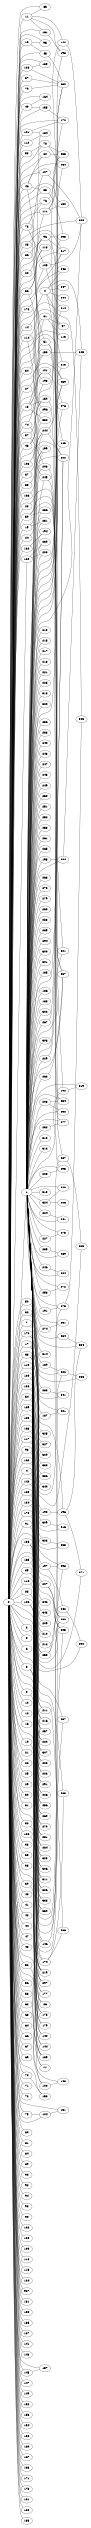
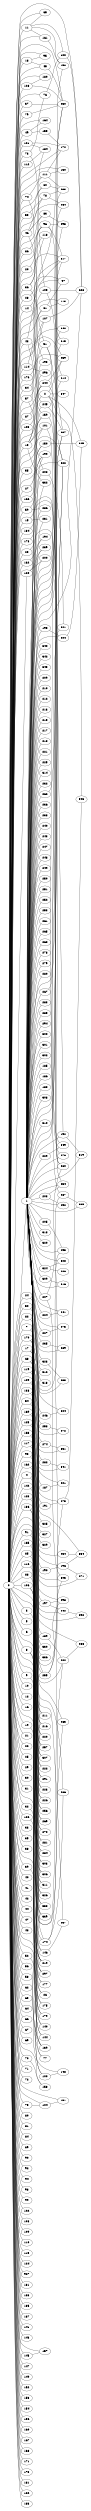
  graph {
    rankdir=LR
    0
    1
    2
    3
    4
    5
    6
    7
    8
    9
    10
    11
    12
    13
    14
    15
    16
    17
    18
    19
    20
    21
    22
    23
    24
    25
    26
    27
    28
    29
    30
    31
    32
    33
    34
    35
    36
    37
    38
    39
    40
    41
    42
    43
    44
    45
    46
    47
    48
    49
    50
    51
    52
    53
    54
    55
    56
    57
    58
    59
    60
    61
    62
    63
    64
    65
    66
    67
    68
    69
    70
    71
    72
    73
    74
    75
    76
    77
    78
    79
    80
    81
    82
    83
    84
    85
    86
    87
    88
    89
    90
    91
    92
    93
    94
    95
    96
    97
    98
    99
    100
    101
    102
    103
    104
    105
    106
    107
    108
    109
    110
    111
    112
    113
    114
    115
    116
    117
    118
    119
    120
    121
    123
    124
    125
    126
    n127 [label=927]
    128
    129
    130
    131
    132
    133
    134
    135
    136
    137
    138
    139
    140
    141
    142
    143
    144
    145
    146
    147
    148
    149
    150
    151
    152
    153
    154
    155
    156
    157
    158
    159
    160
    161
    162
    163
    164
    165
    166
    167
    168
    169
    170
    171
    172
    173
    174
    175
    176
    177
    178
    179
    180
    181
    182
    183
    228
    184
    185
    186
    187
    188
    189
    190
    191
    192
    193
    194
    195
    196
    197
    198
    199
    200
    201
    202
    203
    204
    205
    207
    208
    209
    210
    211
    212
    213
    214
    215
    216
    217
    218
    219
    220
    221
    222
    223
    224
    225
    226
    227
    229
    230
    231
    232
    233
    234
    235
    236
    237
    238
    239
    240
    241
    242
    243
    244
    245
    246
    247
    248
    249
    250
    251
    252
    253
    254
    255
    256
    257
    258
    259
    260
    261
    262
    263
    264
    265
    266
    267
    268
    269
    270
    271
    272
    273
    274
    275
    276
-   277
    278
    279
    280
    281
    282
    283
    284
    285
    286
    287
    288
    289
    290
    291
    292
    293
    294
    295
    296
    297
    298
    300
    301
    302
    303
    304
    305
    306
    307
    308
    309
    310
    311
    312
    313
    314
    315
    316
    317
    318
    319
    320
    321
    322
    323
    324
    325
    326
    327
    328
    329
    330
    331
    332
    333
    334
    335
    336
    337
    338
    339
    340
    341
    342
    343
-   344
    345
    346
    347
    348
    349
    122
    206
    0 -- 1
    0 -- 2
    0 -- 3
    0 -- 4
    0 -- 5
    0 -- 6
    0 -- 7
    0 -- 8
    0 -- 9
    0 -- 10
    0 -- 11
    0 -- 12
    0 -- 13
    0 -- 14
    0 -- 15
    0 -- 16
    0 -- 17
    0 -- 18
    0 -- 19
    0 -- 20
    0 -- 21
    0 -- 22
    0 -- 23
    0 -- 24
    0 -- 25
    0 -- 26
    0 -- 27
    0 -- 28
    0 -- 29
    0 -- 30
    0 -- 31
    0 -- 32
    0 -- 33
    0 -- 34
    0 -- 35
    0 -- 36
    0 -- 37
    0 -- 38
    0 -- 39
    0 -- 40
    0 -- 41
    0 -- 42
    0 -- 43
    0 -- 44
    0 -- 45
    0 -- 46
    0 -- 47
    0 -- 48
    0 -- 49
    0 -- 50
    0 -- 51
    0 -- 52
    0 -- 53
    0 -- 54
    0 -- 55
    0 -- 56
    0 -- 57
    0 -- 58
    0 -- 59
    0 -- 60
    0 -- 61
    0 -- 62
    0 -- 63
    0 -- 64
    0 -- 65
    0 -- 66
    0 -- 67
    0 -- 68
    0 -- 69
    0 -- 70
    0 -- 71
    0 -- 72
    0 -- 73
    0 -- 74
    0 -- 75
    0 -- 76
    0 -- 77
    0 -- 78
    0 -- 79
    0 -- 80
    0 -- 81
    0 -- 82
    0 -- 83
    0 -- 84
    0 -- 85
    0 -- 86
    0 -- 87
    0 -- 88
    0 -- 89
    0 -- 90
    0 -- 91
    0 -- 92
    0 -- 93
    0 -- 94
    0 -- 95
    0 -- 96
    0 -- 97
    0 -- 98
    0 -- 99
    0 -- 100
    0 -- 101
    0 -- 102
    0 -- 103
    0 -- 104
    0 -- 105
    0 -- 106
    0 -- 107
    0 -- 108
    0 -- 109
    0 -- 110
    0 -- 111
    0 -- 112
    0 -- 113
    0 -- 114
    0 -- 115
    0 -- 116
    0 -- 117
    0 -- 118
    0 -- 119
    0 -- 120
    0 -- 121
    0 -- 123
    0 -- 124
    0 -- 125
    0 -- 126
    0 -- n127
    0 -- 128
    0 -- 129
    0 -- 130
    0 -- 131
    0 -- 132
    0 -- 133
    0 -- 134
    0 -- 135
    0 -- 136
    0 -- 137
    0 -- 138
    0 -- 139
    0 -- 140
    0 -- 141
    0 -- 142
    0 -- 143
    0 -- 144
    0 -- 145
    0 -- 146
    0 -- 147
    0 -- 148
    0 -- 149
    0 -- 150
    0 -- 151
    0 -- 152
    0 -- 153
    0 -- 154
-   0 -- 155
+   0 -- 230
    0 -- 156
    0 -- 157
    0 -- 158
    0 -- 159
    0 -- 160
    0 -- 161
    0 -- 162
    0 -- 163
    0 -- 164
    0 -- 165
    0 -- 166
    0 -- 167
    0 -- 168
    0 -- 169
    0 -- 170
    0 -- 171
    0 -- 172
    0 -- 173
    0 -- 174
    0 -- 175
    0 -- 176
    0 -- 177
    0 -- 178
    0 -- 179
    0 -- 180
    0 -- 181
    0 -- 182
    0 -- 183
    0 -- 228
    1 -- 228
    1 -- 184
    1 -- 185
    1 -- 186
    1 -- 187
    1 -- 188
    1 -- 189
    1 -- 190
    1 -- 191
    1 -- 192
    1 -- 193
    1 -- 194
    1 -- 195
    1 -- 196
    1 -- 197
    1 -- 198
    1 -- 199
    1 -- 200
    1 -- 201
    1 -- 202
    1 -- 203
    1 -- 204
    1 -- 205
    1 -- 207
    1 -- 208
    1 -- 209
    1 -- 210
    1 -- 211
    1 -- 212
    1 -- 213
    1 -- 214
    1 -- 215
    1 -- 216
    1 -- 217
    1 -- 218
    1 -- 219
    1 -- 220
    1 -- 221
    1 -- 222
    1 -- 223
    1 -- 224
    1 -- 225
    1 -- 226
    1 -- 227
    1 -- 229
    1 -- 230
    1 -- 231
    1 -- 232
    1 -- 233
    1 -- 234
    1 -- 235
    1 -- 236
    1 -- 237
    1 -- 238
    1 -- 239
    1 -- 240
    1 -- 241
    1 -- 242
    1 -- 243
    1 -- 244
    1 -- 245
    1 -- 246
    1 -- 247
    1 -- 248
    1 -- 249
    1 -- 250
    1 -- 251
    1 -- 252
    1 -- 253
    1 -- 254
    1 -- 255
    1 -- 256
    1 -- 257
    1 -- 258
    1 -- 259
    1 -- 260
    1 -- 261
    1 -- 262
    1 -- 263
    1 -- 264
    1 -- 265
    1 -- 266
    1 -- 267
    1 -- 268
    1 -- 269
    1 -- 270
    1 -- 271
    1 -- 272
    1 -- 273
    1 -- 274
    1 -- 275
    1 -- 276
-   1 -- 277
    1 -- 278
    1 -- 279
    1 -- 280
    1 -- 281
    1 -- 282
    1 -- 283
    1 -- 284
    1 -- 285
    1 -- 286
    1 -- 287
    1 -- 288
    1 -- 289
    1 -- 290
    1 -- 291
    1 -- 292
    1 -- 293
    1 -- 294
    1 -- 295
    1 -- 296
    1 -- 297
    1 -- 298
    1 -- 300
    1 -- 301
    1 -- 302
    1 -- 303
    1 -- 304
    1 -- 305
    1 -- 306
    1 -- 307
    1 -- 308
    1 -- 309
    1 -- 310
    1 -- 311
    1 -- 312
    1 -- 313
    1 -- 314
    1 -- 315
    1 -- 316
    1 -- 317
    1 -- 318
    1 -- 319
    1 -- 320
    1 -- 321
    1 -- 322
    1 -- 323
    1 -- 324
    1 -- 325
    1 -- 326
    1 -- 327
    1 -- 328
    1 -- 329
    1 -- 330
    1 -- 331
    1 -- 332
    1 -- 333
    1 -- 334
    1 -- 335
    1 -- 336
    1 -- 337
    1 -- 338
    1 -- 339
    1 -- 340
    1 -- 341
    1 -- 342
    1 -- 343
-   2 -- 344
    2 -- 345
    2 -- 346
    2 -- 347
    2 -- 348
    2 -- 349
    3 -- 26
    4 -- 338
    7 -- 216
    8 -- 175
    8 -- 179
    9 -- 140
    11 -- 65
    11 -- 161
    11 -- 198
    11 -- 122
    13 -- 101
    13 -- 107
    13 -- 159
    13 -- 259
    13 -- 332
    14 -- 97
    15 -- 231
    15 -- 322
    17 -- 222
    17 -- 307
    18 -- 45
    18 -- 95
    19 -- 144
    20 -- 96
    23 -- 254
    24 -- 295
    27 -- 150
    28 -- 317
    32 -- 139
    34 -- 259
    36 -- 118
    36 -- 193
    36 -- 317
    37 -- 230
    39 -- 77
    43 -- 159
    43 -- 230
    45 -- 230
    46 -- 51
    46 -- 60
    46 -- 83
    46 -- 264
    49 -- 155
    49 -- 164
    50 -- 255
    51 -- 192
    51 -- 337
    52 -- 100
    53 -- 78
    54 -- 270
    55 -- 322
    57 -- 61
    57 -- 208
    59 -- 199
-   59 -- 277
    59 -- 286
    60 -- 233
    61 -- 97
    61 -- 113
    68 -- 223
    68 -- 291
    70 -- 158
    73 -- 76
    73 -- 105
    74 -- 111
    74 -- 245
    75 -- 104
    76 -- 122
    78 -- 233
    78 -- 264
    79 -- 230
    82 -- 211
    83 -- 293
    85 -- 219
    86 -- 96
    87 -- 244
    88 -- 297
    91 -- 146
    93 -- 311
    96 -- 293
    96 -- 315
    96 -- 317
    100 -- 148
    101 -- 276
    103 -- 244
    104 -- 151
    105 -- 228
    105 -- 214
    106 -- 177
    106 -- 297
    107 -- 228
    111 -- 130
    111 -- 172
    111 -- 233
    112 -- 184
    114 -- 296
    114 -- 317
    116 -- 219
    117 -- 306
    119 -- 226
    120 -- 200
    120 -- 239
    121 -- 172
    121 -- 184
    123 -- 202
    125 -- 284
    126 -- 139
    128 -- 180
    128 -- 230
    129 -- 256
    132 -- 194
    134 -- 260
    136 -- 174
    136 -- 305
    138 -- 269
    142 -- 339
    145 -- 157
    146 -- 237
    150 -- 345
    155 -- 172
    159 -- 287
    161 -- 198
    162 -- 326
    163 -- 303
    165 -- 219
    166 -- 199
    169 -- 281
    170 -- 220
    170 -- 257
    174 -- 263
    174 -- 266
    176 -- 348
    178 -- 260
    187 -- 201
    189 -- 202
    190 -- 196
    191 -- 275
    192 -- 319
    195 -- 204
    196 -- 271
    196 -- 334
    197 -- 242
    197 -- 298
    202 -- 288
    203 -- 254
    203 -- 290
    204 -- 345
    205 -- 295
    207 -- 260
    207 -- 305
    208 -- 321
    224 -- 241
    227 -- 273
    229 -- 349
-   232 -- 277
    234 -- 334
    235 -- 289
    242 -- 292
    244 -- 259
    244 -- 322
    245 -- 337
    246 -- 304
    255 -- 275
    255 -- 298
    258 -- 272
    262 -- 337
    267 -- 322
    274 -- 331
    275 -- 346
    282 -- 341
    287 -- 335
    309 -- 316
    323 -- 333
    324 -- 328
    324 -- 206
    122 -- 228
  }
